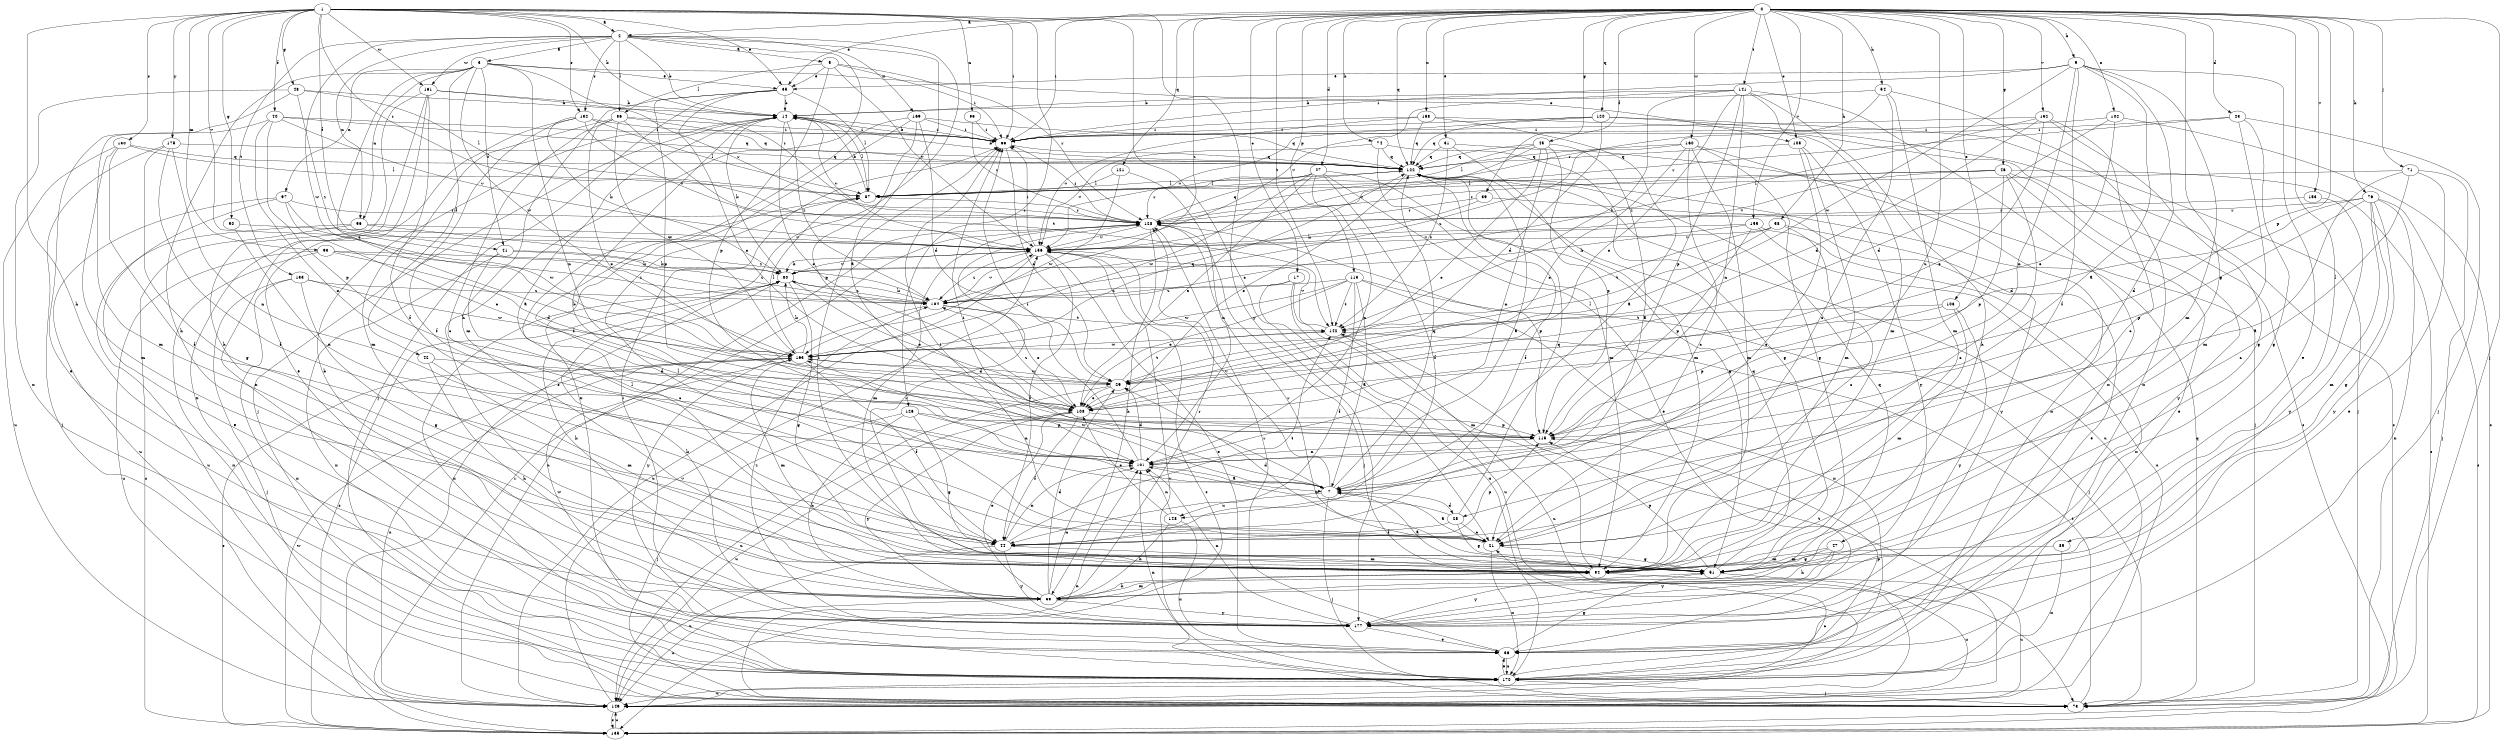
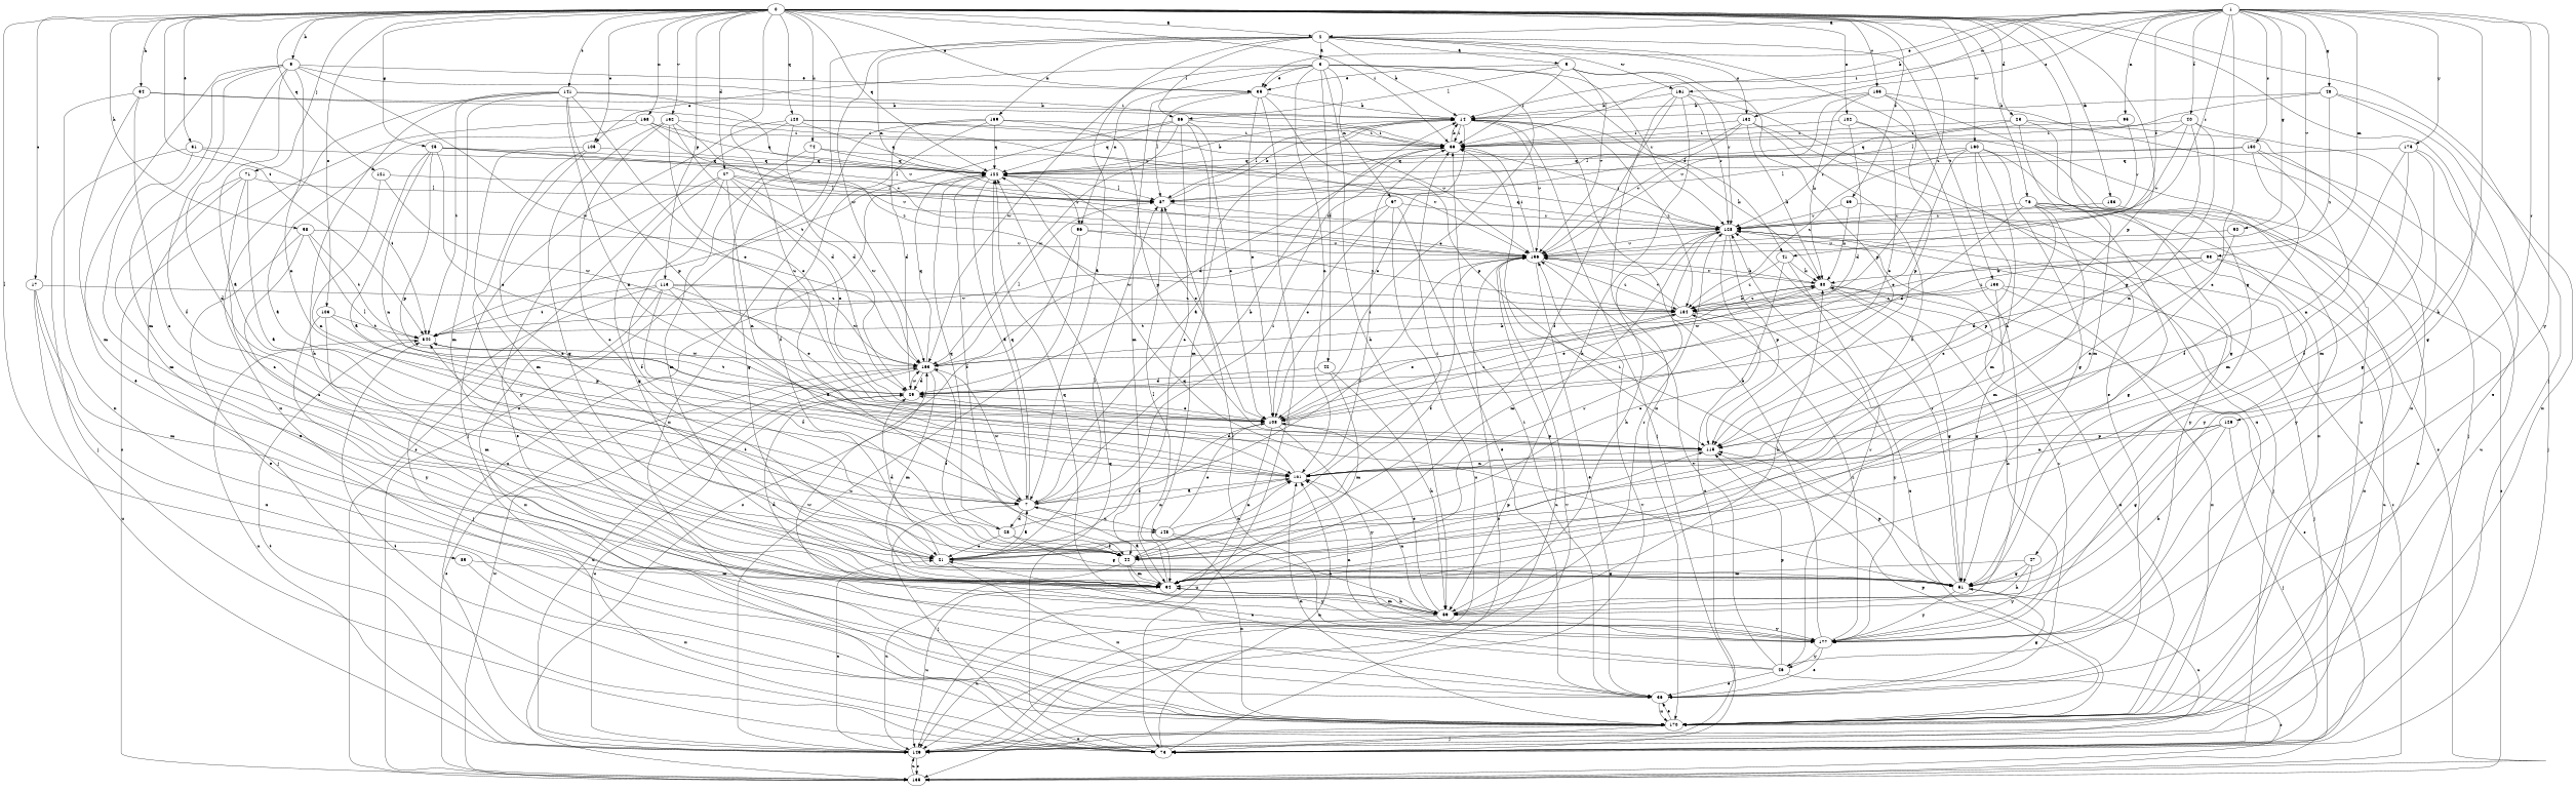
  strict digraph {
    0
    2
    9
    17
    23
    27
    31
    35
    39
    45
    46
    47
    54
    58
    66
    71
    73
    74
    76
    85
    102
    103
    105
    113
    115
    120
    121
    122
    141
-   142
+   142 [label=842]
    148
    152
    153
    155
    160
    168
    184
    14
    59
    132
    161
    3
    5
    7
    86
    96
    133
    135
    163
    169
    101
    28
    36
    44
    94
    149
    170
    128
    51
    108
    87
    177
    80
    156
    21
    29
    1
    40
    41
    48
    50
    93
    95
    126
    n75 [label=150]
    175
    42
    97
    0 -> 2 [label=a]
    0 -> 9 [label=b]
    0 -> 17 [label=c]
    0 -> 23 [label=d]
    0 -> 27 [label=d]
    0 -> 31 [label=e]
    0 -> 35 [label=e]
    0 -> 39 [label=f]
    0 -> 45 [label=g]
    0 -> 46 [label=g]
    0 -> 47 [label=g]
    0 -> 54 [label=h]
    0 -> 58 [label=h]
    0 -> 66 [label=i]
    0 -> 71 [label=j]
    0 -> 73 [label=j]
    0 -> 74 [label=k]
    0 -> 76 [label=k]
    0 -> 85 [label=l]
    0 -> 102 [label=o]
    0 -> 103 [label=o]
    0 -> 105 [label=o]
    0 -> 113 [label=p]
    0 -> 115 [label=p]
    0 -> 120 [label=q]
    0 -> 121 [label=q]
    0 -> 122 [label=q]
    0 -> 141 [label=t]
    0 -> 142 [label=t]
    0 -> 148 [label=u]
    0 -> 152 [label=v]
    0 -> 153 [label=v]
    0 -> 155 [label=v]
    0 -> 160 [label=w]
    0 -> 168 [label=x]
    0 -> 184 [label=z]
    2 -> 14 [label=b]
    2 -> 59 [label=h]
    2 -> 132 [label=s]
    2 -> 161 [label=w]
    2 -> 3 [label=a]
    2 -> 5 [label=a]
    2 -> 7 [label=a]
    2 -> 86 [label=l]
    2 -> 96 [label=n]
    2 -> 133 [label=t]
    2 -> 135 [label=s]
    2 -> 163 [label=w]
    2 -> 169 [label=x]
    9 -> 35 [label=e]
    9 -> 66 [label=i]
    9 -> 7 [label=a]
    9 -> 163 [label=w]
    9 -> 101 [label=n]
    9 -> 28 [label=d]
    9 -> 36 [label=e]
    9 -> 44 [label=f]
    9 -> 94 [label=m]
    17 -> 184 [label=z]
    17 -> 94 [label=m]
    17 -> 149 [label=u]
    17 -> 170 [label=x]
    23 -> 66 [label=i]
    23 -> 73 [label=j]
    23 -> 94 [label=m]
    23 -> 128 [label=r]
    23 -> 51 [label=g]
    27 -> 163 [label=w]
    27 -> 101 [label=n]
    27 -> 36 [label=e]
    27 -> 44 [label=f]
    27 -> 128 [label=r]
    27 -> 51 [label=g]
    27 -> 108 [label=o]
    27 -> 87 [label=l]
    31 -> 73 [label=j]
    31 -> 122 [label=q]
    31 -> 142 [label=t]
    31 -> 94 [label=m]
    35 -> 73 [label=j]
    35 -> 115 [label=p]
    35 -> 14 [label=b]
    35 -> 94 [label=m]
    35 -> 108 [label=o]
    35 -> 87 [label=l]
    39 -> 128 [label=r]
    39 -> 177 [label=y]
    39 -> 80 [label=k]
    45 -> 115 [label=p]
    45 -> 122 [label=q]
    45 -> 7 [label=a]
    45 -> 101 [label=n]
    45 -> 108 [label=o]
    45 -> 87 [label=l]
    45 -> 156 [label=v]
    46 -> 115 [label=p]
    46 -> 135 [label=s]
    46 -> 36 [label=e]
    46 -> 128 [label=r]
    46 -> 87 [label=l]
-   46 -> 177 [label=y]
+   177 -> 46 [label=y]
    46 -> 156 [label=v]
    46 -> 21 [label=c]
    47 -> 59 [label=h]
    47 -> 94 [label=m]
    47 -> 51 [label=g]
    47 -> 177 [label=y]
    54 -> 14 [label=b]
    54 -> 94 [label=m]
    54 -> 170 [label=x]
    54 -> 128 [label=r]
    54 -> 21 [label=c]
    58 -> 142 [label=t]
    58 -> 36 [label=e]
    58 -> 156 [label=v]
    58 -> 21 [label=c]
    58 -> 29 [label=l]
    66 -> 122 [label=q]
    66 -> 14 [label=b]
    66 -> 29 [label=d]
    71 -> 73 [label=j]
    71 -> 7 [label=a]
    71 -> 36 [label=e]
    71 -> 87 [label=l]
    71 -> 21 [label=c]
    73 -> 122 [label=q]
    73 -> 142 [label=t]
    73 -> 101 [label=n]
    73 -> 156 [label=v]
    74 -> 122 [label=q]
    74 -> 94 [label=m]
    74 -> 51 [label=g]
    74 -> 156 [label=v]
    76 -> 115 [label=p]
    76 -> 135 [label=s]
    76 -> 94 [label=m]
    76 -> 170 [label=x]
    76 -> 128 [label=r]
    76 -> 51 [label=g]
    76 -> 177 [label=y]
    76 -> 29 [label=d]
    85 -> 94 [label=m]
    85 -> 170 [label=x]
    102 -> 66 [label=i]
    102 -> 135 [label=s]
    102 -> 108 [label=o]
    102 -> 29 [label=d]
    103 -> 115 [label=p]
    103 -> 142 [label=t]
    103 -> 94 [label=m]
    103 -> 177 [label=y]
    105 -> 122 [label=q]
    105 -> 94 [label=m]
    105 -> 177 [label=y]
    105 -> 21 [label=c]
    113 -> 73 [label=j]
    113 -> 142 [label=t]
    113 -> 184 [label=z]
    113 -> 7 [label=a]
    113 -> 163 [label=w]
    113 -> 44 [label=f]
    113 -> 170 [label=x]
    113 -> 108 [label=o]
    115 -> 101 [label=n]
    120 -> 66 [label=i]
    120 -> 73 [label=j]
    120 -> 122 [label=q]
    120 -> 135 [label=s]
    120 -> 156 [label=v]
    120 -> 29 [label=d]
    121 -> 163 [label=w]
    121 -> 101 [label=n]
    121 -> 87 [label=l]
    122 -> 14 [label=b]
    122 -> 7 [label=a]
    122 -> 44 [label=f]
    122 -> 149 [label=u]
    122 -> 108 [label=o]
    122 -> 87 [label=l]
    141 -> 115 [label=p]
    141 -> 142 [label=t]
    141 -> 14 [label=b]
    141 -> 59 [label=h]
    141 -> 101 [label=n]
    141 -> 94 [label=m]
    141 -> 170 [label=x]
    141 -> 108 [label=o]
    141 -> 156 [label=v]
    142 -> 163 [label=w]
    142 -> 149 [label=u]
    142 -> 156 [label=v]
    148 -> 59 [label=h]
    148 -> 101 [label=n]
    148 -> 170 [label=x]
    148 -> 108 [label=o]
    152 -> 66 [label=i]
    152 -> 184 [label=z]
    152 -> 51 [label=g]
    152 -> 108 [label=o]
    152 -> 21 [label=c]
    152 -> 29 [label=d]
    153 -> 128 [label=r]
    153 -> 177 [label=y]
    155 -> 115 [label=p]
+   155 -> 14 [label=b]
    155 -> 149 [label=u]
    155 -> 170 [label=x]
    155 -> 80 [label=k]
    155 -> 156 [label=v]
    160 -> 122 [label=q]
    160 -> 184 [label=z]
    160 -> 94 [label=m]
    160 -> 170 [label=x]
    160 -> 51 [label=g]
    160 -> 108 [label=o]
    160 -> 21 [label=c]
    168 -> 66 [label=i]
    168 -> 122 [label=q]
    168 -> 7 [label=a]
    168 -> 135 [label=s]
    168 -> 156 [label=v]
    184 -> 142 [label=t]
    184 -> 108 [label=o]
    184 -> 177 [label=y]
    184 -> 80 [label=k]
    184 -> 156 [label=v]
    14 -> 66 [label=i]
    14 -> 73 [label=j]
    14 -> 184 [label=z]
    14 -> 7 [label=a]
    14 -> 108 [label=o]
    14 -> 87 [label=l]
    14 -> 80 [label=k]
    14 -> 156 [label=v]
    59 -> 122 [label=q]
    59 -> 101 [label=n]
    59 -> 94 [label=m]
    59 -> 149 [label=u]
    59 -> 128 [label=r]
    59 -> 108 [label=o]
    59 -> 177 [label=y]
    59 -> 80 [label=k]
    59 -> 29 [label=d]
    132 -> 66 [label=i]
    132 -> 44 [label=f]
    132 -> 170 [label=x]
    132 -> 87 [label=l]
    132 -> 80 [label=k]
    132 -> 156 [label=v]
    161 -> 14 [label=b]
    161 -> 59 [label=h]
    161 -> 36 [label=e]
    161 -> 44 [label=f]
    161 -> 170 [label=x]
    161 -> 128 [label=r]
    3 -> 35 [label=e]
    3 -> 105 [label=o]
    3 -> 59 [label=h]
    3 -> 96 [label=n]
    3 -> 163 [label=w]
    3 -> 101 [label=n]
    3 -> 128 [label=r]
    3 -> 108 [label=o]
    3 -> 41 [label=f]
    3 -> 42 [label=f]
    3 -> 97 [label=n]
    5 -> 35 [label=e]
    5 -> 66 [label=i]
    5 -> 115 [label=p]
    5 -> 86 [label=l]
    5 -> 128 [label=r]
    5 -> 156 [label=v]
    7 -> 66 [label=i]
    7 -> 73 [label=j]
    7 -> 122 [label=q]
    7 -> 148 [label=u]
    7 -> 14 [label=b]
    7 -> 163 [label=w]
    7 -> 28 [label=d]
    7 -> 156 [label=v]
    86 -> 66 [label=i]
    86 -> 122 [label=q]
    86 -> 142 [label=t]
    86 -> 163 [label=w]
    86 -> 94 [label=m]
    86 -> 108 [label=o]
    86 -> 21 [label=c]
    96 -> 184 [label=z]
    96 -> 135 [label=s]
    96 -> 149 [label=u]
    96 -> 156 [label=v]
    133 -> 73 [label=j]
    133 -> 184 [label=z]
    133 -> 163 [label=w]
    133 -> 170 [label=x]
    133 -> 51 [label=g]
    135 -> 163 [label=w]
    135 -> 149 [label=u]
    135 -> 128 [label=r]
    163 -> 122 [label=q]
    163 -> 135 [label=s]
    163 -> 44 [label=f]
    163 -> 94 [label=m]
    163 -> 149 [label=u]
    163 -> 87 [label=l]
    163 -> 80 [label=k]
    163 -> 29 [label=d]
    169 -> 66 [label=i]
    169 -> 115 [label=p]
    169 -> 122 [label=q]
    169 -> 44 [label=f]
    169 -> 170 [label=x]
    169 -> 29 [label=d]
    101 -> 66 [label=i]
    101 -> 7 [label=a]
    101 -> 29 [label=d]
    28 -> 122 [label=q]
    28 -> 101 [label=n]
    28 -> 44 [label=f]
    28 -> 51 [label=g]
    28 -> 21 [label=c]
    36 -> 66 [label=i]
    36 -> 170 [label=x]
    36 -> 128 [label=r]
    36 -> 51 [label=g]
    44 -> 115 [label=p]
    44 -> 142 [label=t]
    44 -> 101 [label=n]
    44 -> 94 [label=m]
    44 -> 149 [label=u]
    44 -> 177 [label=y]
    94 -> 59 [label=h]
    94 -> 7 [label=a]
    94 -> 149 [label=u]
    94 -> 128 [label=r]
    94 -> 87 [label=l]
    149 -> 142 [label=t]
    149 -> 135 [label=s]
    149 -> 156 [label=v]
    149 -> 21 [label=c]
    170 -> 73 [label=j]
    170 -> 115 [label=p]
    170 -> 101 [label=n]
    170 -> 36 [label=e]
    170 -> 149 [label=u]
    128 -> 66 [label=i]
    128 -> 73 [label=j]
    128 -> 115 [label=p]
    128 -> 122 [label=q]
    128 -> 59 [label=h]
    128 -> 94 [label=m]
    128 -> 149 [label=u]
    128 -> 156 [label=v]
    51 -> 66 [label=i]
    51 -> 115 [label=p]
    51 -> 122 [label=q]
    51 -> 149 [label=u]
    51 -> 128 [label=r]
    51 -> 177 [label=y]
    108 -> 115 [label=p]
    108 -> 184 [label=z]
    108 -> 44 [label=f]
    108 -> 149 [label=u]
    108 -> 177 [label=y]
    87 -> 14 [label=b]
    87 -> 128 [label=r]
    177 -> 184 [label=z]
    177 -> 14 [label=b]
    177 -> 163 [label=w]
    177 -> 101 [label=n]
    177 -> 36 [label=e]
    177 -> 80 [label=k]
    80 -> 184 [label=z]
    80 -> 135 [label=s]
    80 -> 170 [label=x]
    80 -> 51 [label=g]
    80 -> 108 [label=o]
    80 -> 156 [label=v]
    156 -> 66 [label=i]
    156 -> 184 [label=z]
    156 -> 135 [label=s]
    156 -> 36 [label=e]
    156 -> 44 [label=f]
    156 -> 149 [label=u]
    156 -> 80 [label=k]
    21 -> 66 [label=i]
    21 -> 7 [label=a]
    21 -> 170 [label=x]
    21 -> 51 [label=g]
    21 -> 87 [label=l]
    21 -> 29 [label=d]
    29 -> 142 [label=t]
    29 -> 163 [label=w]
    29 -> 149 [label=u]
    29 -> 108 [label=o]
    1 -> 2 [label=a]
    1 -> 35 [label=e]
    1 -> 66 [label=i]
    1 -> 14 [label=b]
    1 -> 59 [label=h]
    1 -> 132 [label=s]
    1 -> 161 [label=w]
    1 -> 128 [label=r]
    1 -> 177 [label=y]
    1 -> 156 [label=v]
    1 -> 21 [label=c]
    1 -> 40 [label=f]
    1 -> 41 [label=f]
    1 -> 48 [label=g]
    1 -> 50 [label=g]
    1 -> 93 [label=m]
    1 -> 95 [label=n]
    1 -> 126 [label=r]
    1 -> n75 [label=s]
    1 -> 175 [label=y]
    40 -> 66 [label=i]
    40 -> 115 [label=p]
    40 -> 122 [label=q]
    40 -> 101 [label=n]
    40 -> 94 [label=m]
    40 -> 156 [label=v]
    41 -> 184 [label=z]
    41 -> 170 [label=x]
    41 -> 80 [label=k]
    41 -> 21 [label=c]
    48 -> 184 [label=z]
    48 -> 14 [label=b]
    48 -> 36 [label=e]
    48 -> 170 [label=x]
    48 -> 87 [label=l]
    50 -> 101 [label=n]
    50 -> 156 [label=v]
    93 -> 184 [label=z]
    93 -> 149 [label=u]
    93 -> 170 [label=x]
    93 -> 80 [label=k]
    93 -> 29 [label=d]
    95 -> 66 [label=i]
    95 -> 128 [label=r]
    126 -> 73 [label=j]
    126 -> 115 [label=p]
    126 -> 59 [label=h]
    126 -> 101 [label=n]
    126 -> 51 [label=g]
    n75 -> 122 [label=q]
    n75 -> 44 [label=f]
    n75 -> 94 [label=m]
    n75 -> 149 [label=u]
    n75 -> 87 [label=l]
    175 -> 73 [label=j]
    175 -> 122 [label=q]
    175 -> 101 [label=n]
    175 -> 44 [label=f]
    175 -> 51 [label=g]
    42 -> 59 [label=h]
    42 -> 94 [label=m]
    42 -> 29 [label=d]
    97 -> 163 [label=w]
    97 -> 36 [label=e]
    97 -> 149 [label=u]
    97 -> 128 [label=r]
    97 -> 108 [label=o]
  }
